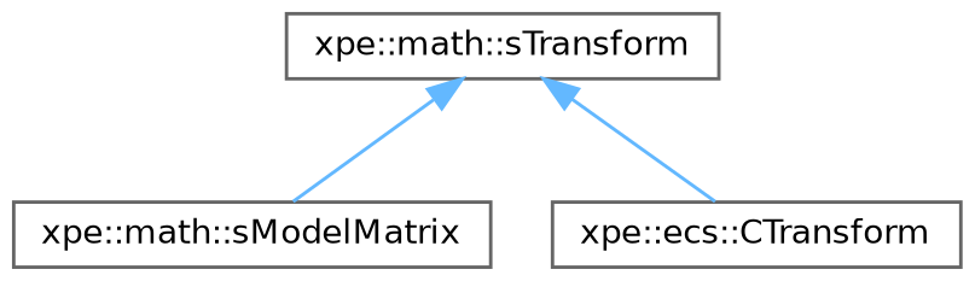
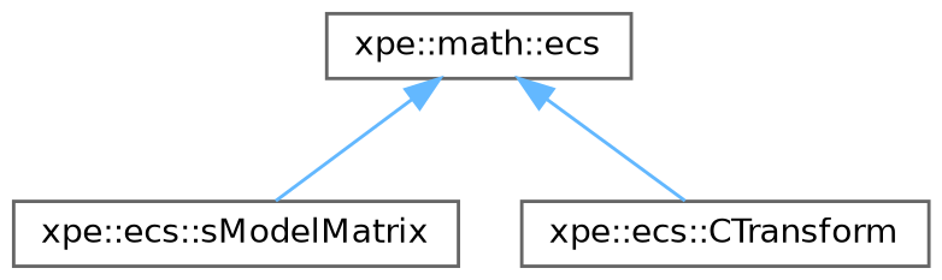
  digraph {
    rankdir=TB
    node [color=grey40 fillcolor=white fontname=Helvetica fontsize=10 shape=box style=filled]
    edge [color=steelblue1 dir=back fontname=Helvetica fontsize=10 labelfontname=Helvetica labelfontsize=10 style=solid]
-   n1 [height=0.2 label="xpe::math::sModelMatrix" width=0.4]
-   n2 [height=0.2 label="xpe::math::sTransform" width=0.4]
+   n1 [height=0.2 label="xpe::ecs::sModelMatrix" width=0.4]
+   n2 [height=0.2 label="xpe::math::ecs" width=0.4]
    n3 [height=0.2 label="xpe::ecs::CTransform" width=0.4]
    n2 -> n1
    n2 -> n3
  }
